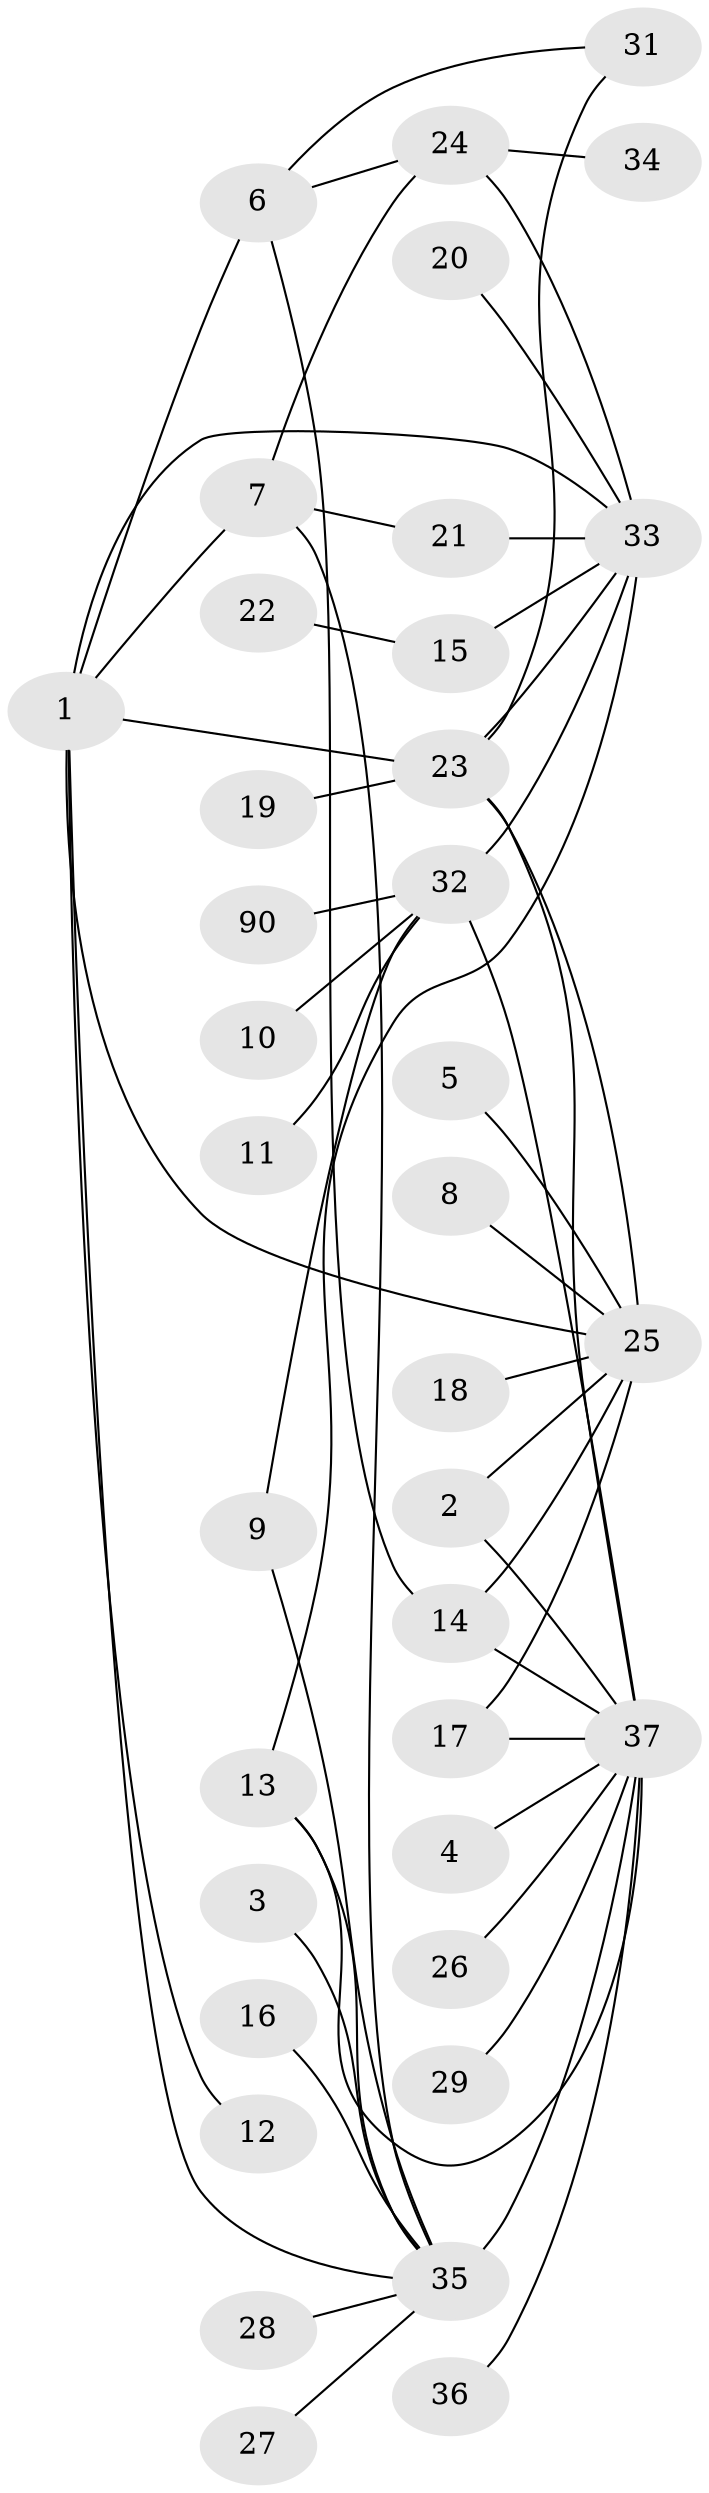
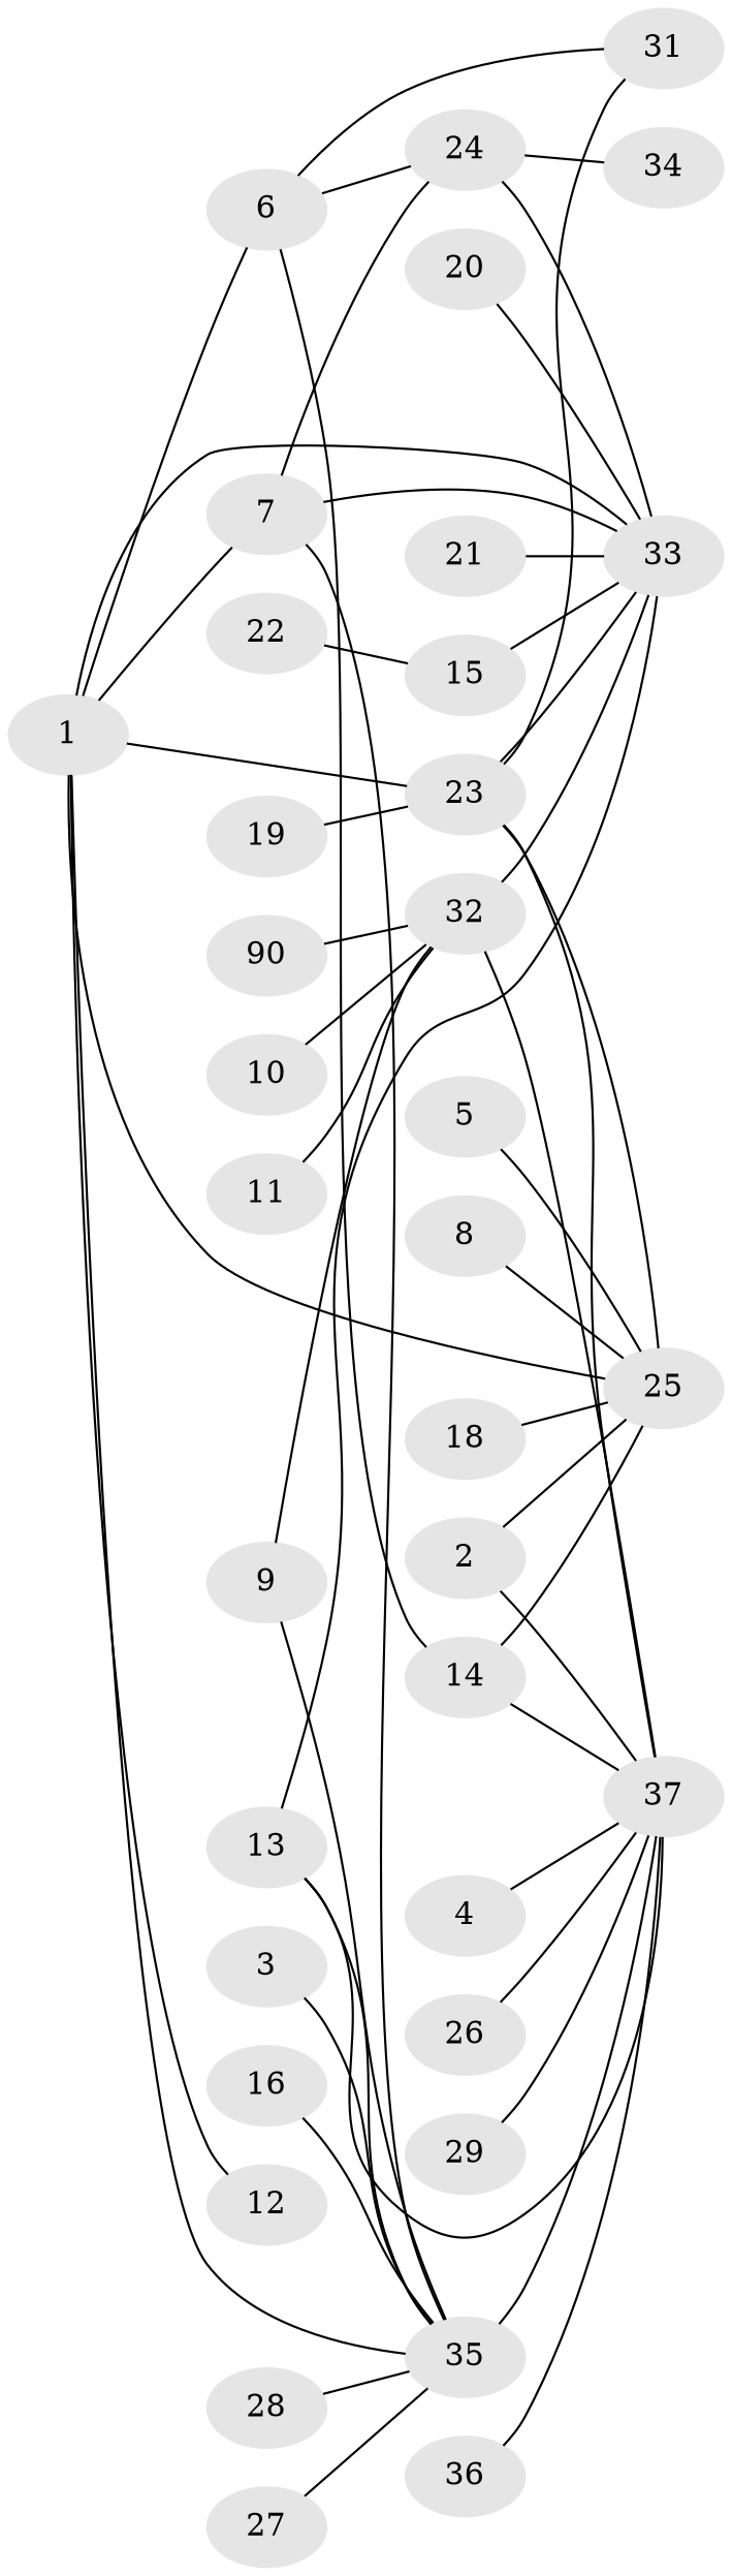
  graph {
    rankdir=LR
    node [color=gray90 style=filled]
    edge [weight=1.0]
    1
    6
    7
    12
    23
    25
    33
    35
    2
    37
    14
    24
    31
    3
    4
    5
    34
    8
    9
    32
    10
    11
    13
    15
    16
-   17
    18
    19
    20
    21
    22
    26
    27
    28
    29
    n36 [label=90]
    36
    1 -- 6
    1 -- 7
    1 -- 12
    1 -- 23 [weight=2.0]
    1 -- 25
    1 -- 33
    1 -- 35
    6 -- 14
    6 -- 24
    6 -- 31
-   7 -- 21
+   7 -- 33
    7 -- 35
    7 -- 24
    23 -- 25
    23 -- 33
    23 -- 37 [weight=2.0]
    23 -- 31
    35 -- 37
    2 -- 25
    2 -- 37
    14 -- 25
    14 -- 37
    24 -- 33
    24 -- 34
    3 -- 35
    4 -- 37
    5 -- 25
    8 -- 25
    9 -- 35
    9 -- 32
    32 -- 33
    32 -- 37 [weight=2.0]
    10 -- 32
    11 -- 32
    13 -- 33
    13 -- 35
    13 -- 37
    15 -- 33
    16 -- 35
-   17 -- 25
-   17 -- 37
    18 -- 25
    19 -- 23
    20 -- 33
    21 -- 33
    22 -- 15
    26 -- 37
    27 -- 35
    28 -- 35
    29 -- 37
    n36 -- 32
    36 -- 37
  }
